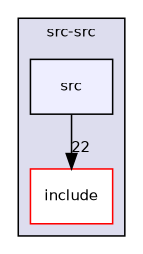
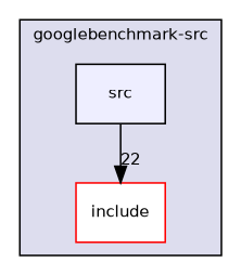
  digraph {
    compound=true
    node [fontname=Helvetica fontsize=10 shape=box style=filled]
    n1 [color=red fillcolor=white label=include]
    n2 [fillcolor="#eeeeff" label=src pencolor=black]
    subgraph cluster_1 {
      bgcolor="#ddddee"
      fontname=Helvetica
      fontsize=10
-     label="src-src"
+     label="googlebenchmark-src"
      pencolor=black
      n1
      n2
    }
    n2 -> n1 [headlabel=22 labeldistance=1.5 labelfontname=Helvetica labelfontsize=10]
  }
